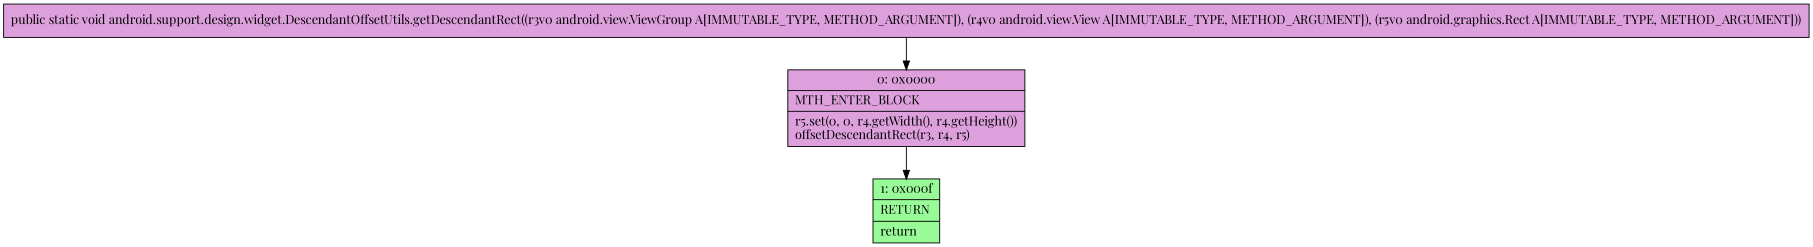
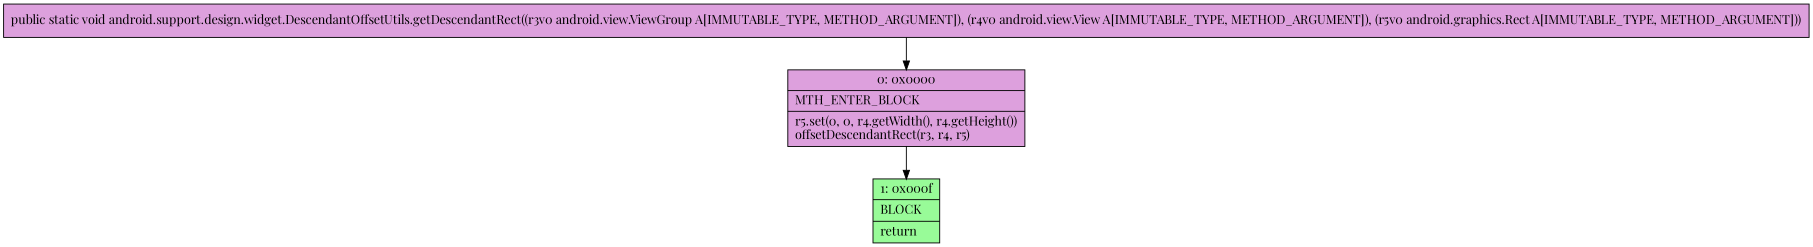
  digraph {
    fontname="Playfair Display"
    node [shape=record style=filled fillcolor=plum fontname="Playfair Display"]
    edge [fontname="Playfair Display"]
    n1 [label="{0\:\ 0x0000|MTH_ENTER_BLOCK\l|r5.set(0, 0, r4.getWidth(), r4.getHeight())\loffsetDescendantRect(r3, r4, r5)\l}"]
-   n2 [label="{1\:\ 0x000f|RETURN\l|return\l}" fillcolor=palegreen]
+   n2 [label="{1\:\ 0x000f|BLOCK\l|return\l}" fillcolor=palegreen]
    n3 [label="{public static void android.support.design.widget.DescendantOffsetUtils.getDescendantRect((r3v0 android.view.ViewGroup A[IMMUTABLE_TYPE, METHOD_ARGUMENT]), (r4v0 android.view.View A[IMMUTABLE_TYPE, METHOD_ARGUMENT]), (r5v0 android.graphics.Rect A[IMMUTABLE_TYPE, METHOD_ARGUMENT])) }"]
    n1 -> n2
    n3 -> n1
  }
